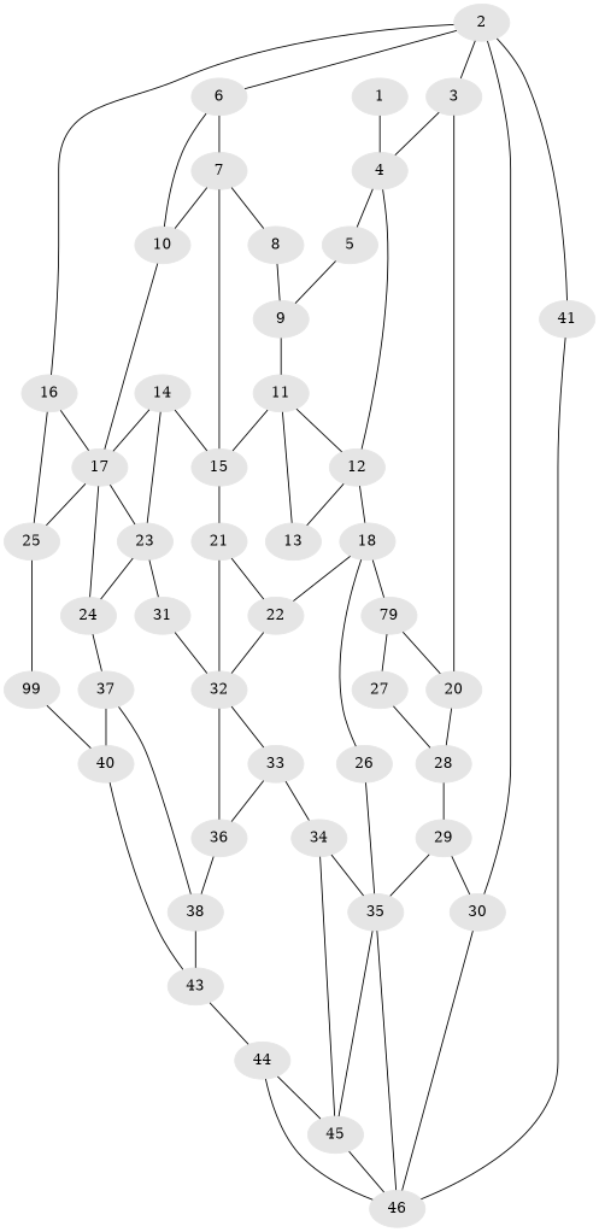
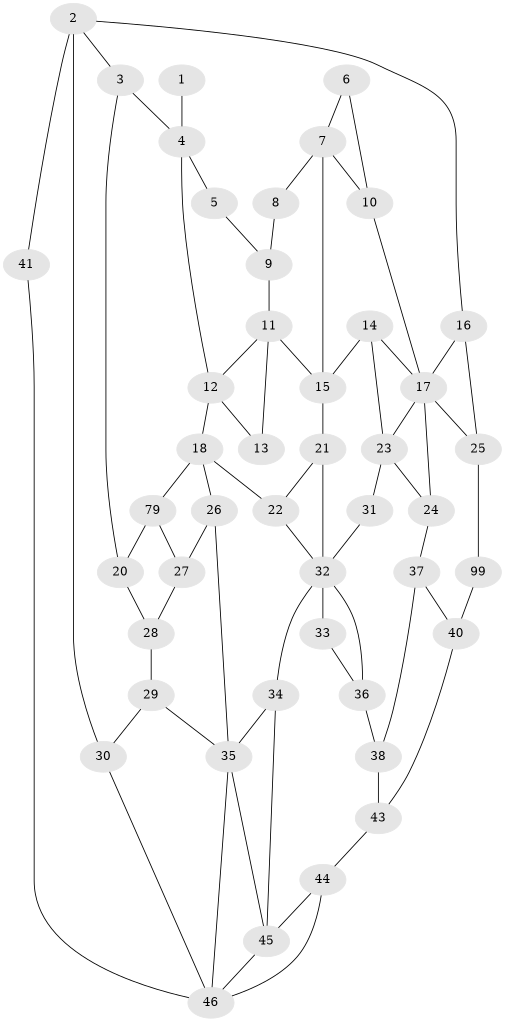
  graph {
    node [color=gray90 style=filled]
    edge [weight=1.0]
    1
    4
    2
    3
    6
    16
    30
    41
    20
    7
    10
    17
    25
    46
    5
    12
    28
    9
    13
    18
    11
    8
    15
    14
    23
    24
    21
    n28 [label=79]
    22
    26
    31
    32
    n33 [label=99]
    37
    27
    35
    29
    33
    36
    38
    40
    45
    34
    43
    44
    1 -- 4 [weight=2.0]
    4 -- 5
    4 -- 12
    2 -- 3
-   2 -- 6
    2 -- 16
    2 -- 30 [weight=2.0]
    2 -- 41
    3 -- 4
    3 -- 20
    6 -- 7
    6 -- 10
    16 -- 17
    16 -- 25
    30 -- 46
    41 -- 46
    20 -- 28
    7 -- 10
    7 -- 8 [weight=2.0]
    7 -- 15 [weight=2.0]
    10 -- 17
    17 -- 25
    17 -- 23
    17 -- 24
    25 -- n33
    5 -- 9
    12 -- 13 [weight=2.0]
    12 -- 18 [weight=2.0]
    28 -- 29 [weight=4.0]
    9 -- 11
    18 -- n28
    18 -- 22
    18 -- 26
    11 -- 12
    11 -- 13
    11 -- 15 [weight=2.0]
    8 -- 9
    15 -- 21 [weight=2.0]
    14 -- 17
    14 -- 15 [weight=2.0]
    14 -- 23
    23 -- 24
    23 -- 31
    24 -- 37
    21 -- 22
    21 -- 32
    n28 -- 20
    n28 -- 27
    22 -- 32
+   26 -- 27
    26 -- 35
    31 -- 32 [weight=2.0]
    32 -- 33
    32 -- 36
    n33 -- 40
    37 -- 38
    37 -- 40
    27 -- 28
    35 -- 46
    35 -- 45
    29 -- 30
    29 -- 35
    33 -- 36
-   33 -- 34
+   32 -- 34
    36 -- 38
    38 -- 43
    40 -- 43
    45 -- 46
    34 -- 35
    34 -- 45
    43 -- 44
    44 -- 46
    44 -- 45
  }
